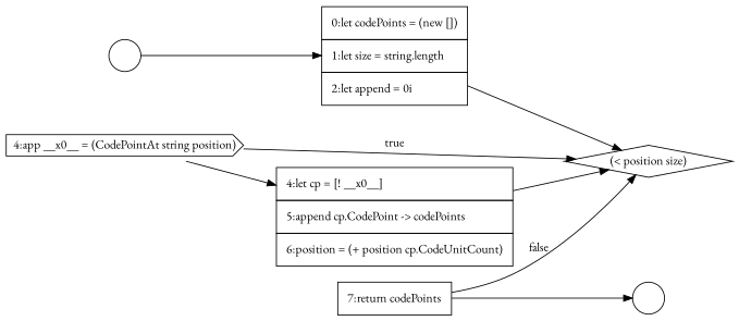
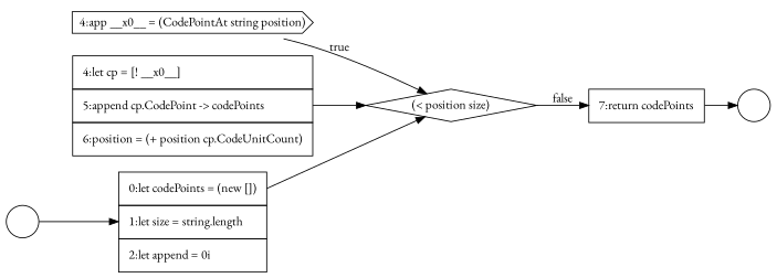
  digraph {
    fontname="EB Garamond"
    rankdir=LR
    node [color=black fillcolor=white fontname="EB Garamond" shape=none style=filled]
    edge [color=black fontname="EB Garamond"]
    n1 [label=<<font color="black">4:app __x0__ = (CodePointAt string position)</font>> shape=cds]
    n2 [label=<<font color="black">     <table border="0" cellborder="1" cellspacing="0" cellpadding="10">       <tr><td align="left">4:let cp = [! __x0__]</td></tr>       <tr><td align="left">5:append cp.CodePoint -&gt; codePoints</td></tr>       <tr><td align="left">6:position = (+ position cp.CodeUnitCount)</td></tr>     </table>   </font>> margin=0]
    n3 [label=<<font color="black">(&lt; position size)</font>> shape=diamond]
    n4 [label=<<font color="black">     <table border="0" cellborder="1" cellspacing="0" cellpadding="10">       <tr><td align="left">7:return codePoints</td></tr>     </table>   </font>> margin=0]
    n5 [label=" " shape=circle]
    n6 [label=<<font color="black">     <table border="0" cellborder="1" cellspacing="0" cellpadding="10">       <tr><td align="left">0:let codePoints = (new [])</td></tr>       <tr><td align="left">1:let size = string.length</td></tr>       <tr><td align="left">2:let append = 0i</td></tr>     </table>   </font>> margin=0]
    n7 [label=" " shape=circle]
-   n1 -> n2
    n1 -> n3 [label=<<font color="black">true</font>>]
    n2 -> n3
-   n4 -> n3 [label=<<font color="black">false</font>>]
+   n3 -> n4 [label=<<font color="black">false</font>>]
    n4 -> n5
    n6 -> n3
    n7 -> n6
  }
